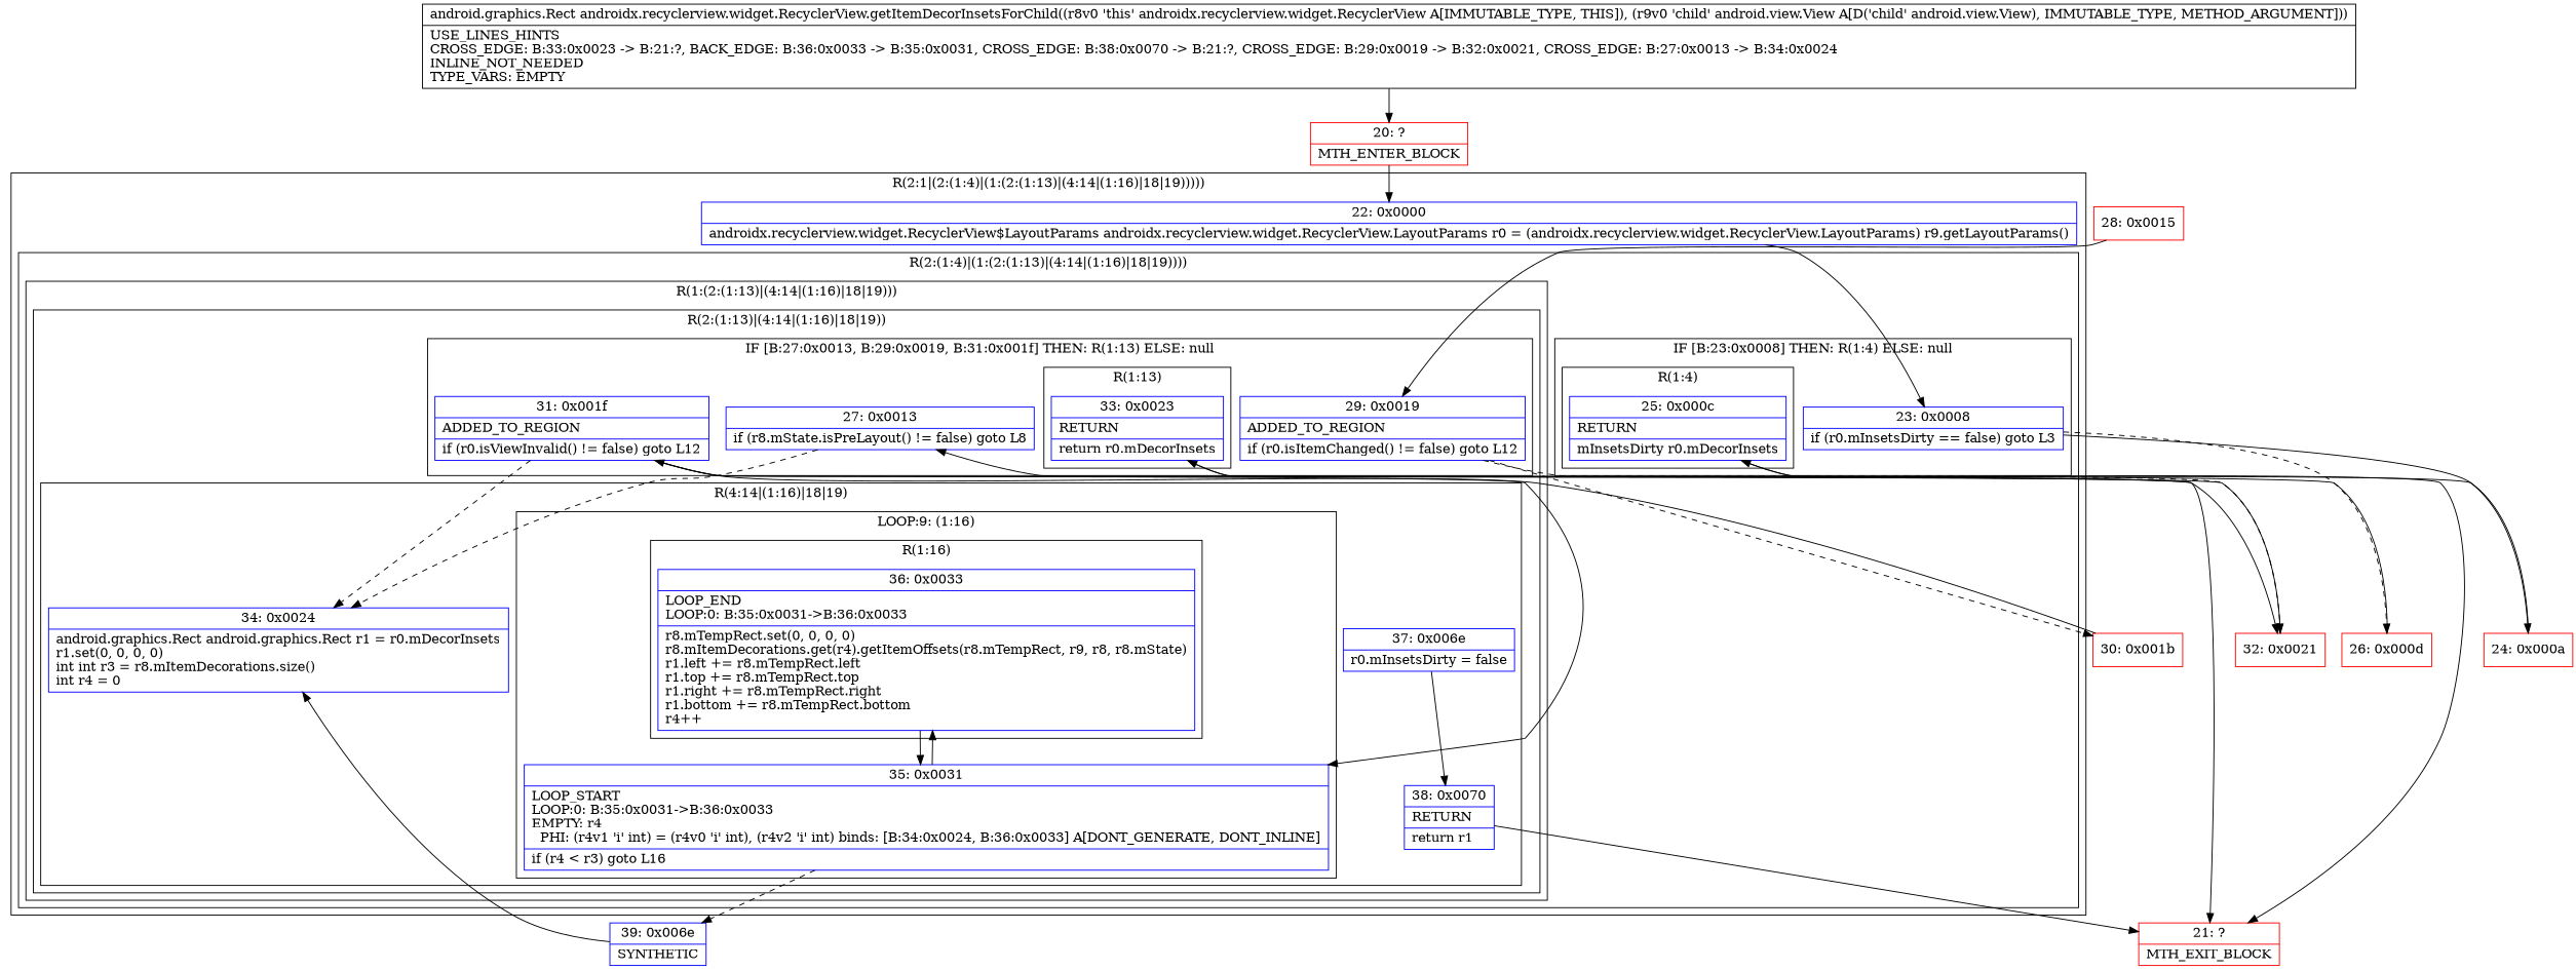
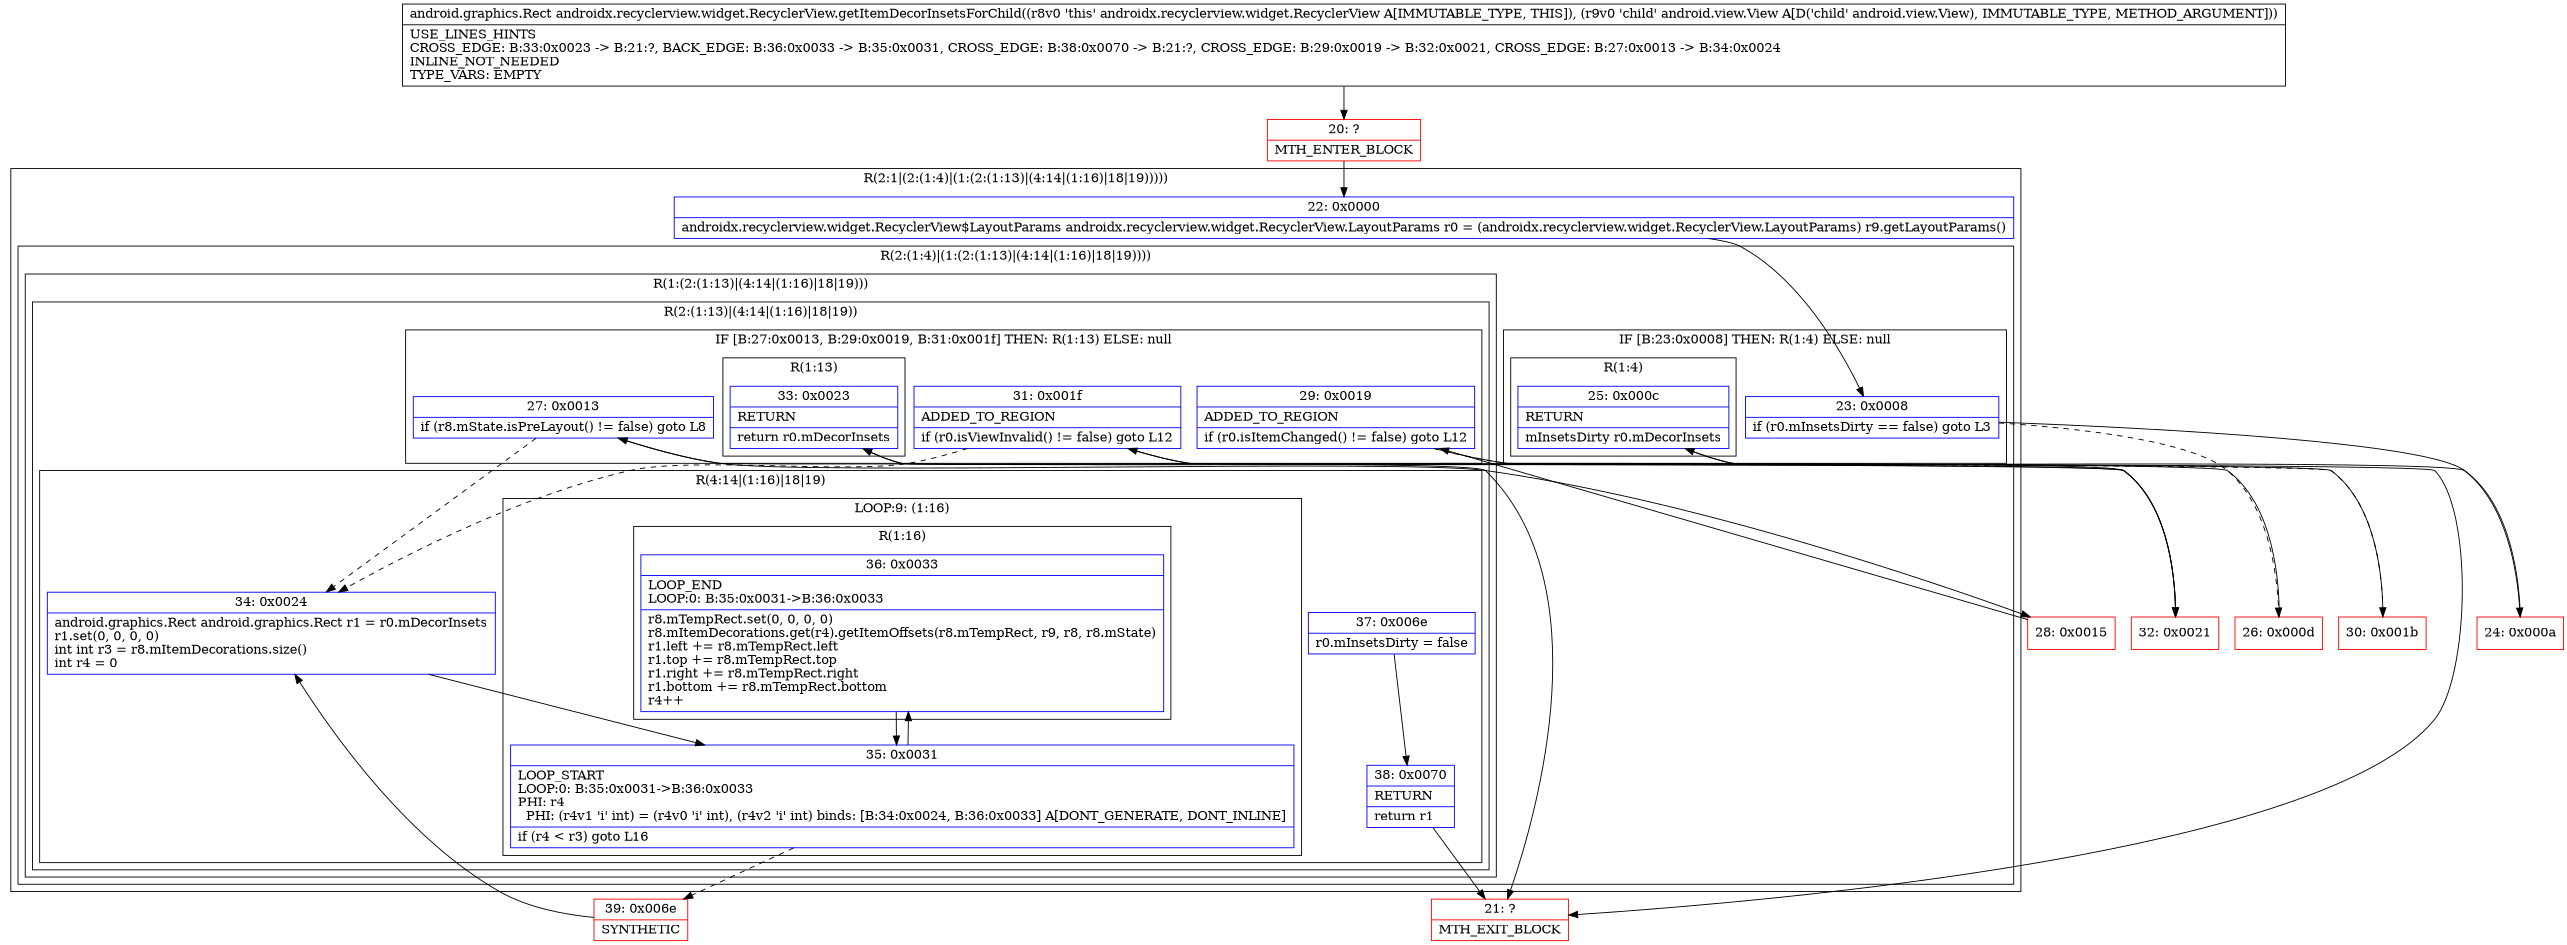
  digraph {
    node [color=blue shape=record]
    n1 [label="{25\:\ 0x000c|RETURN\l|mInsetsDirty r0.mDecorInsets\l}"]
    n2 [label="{23\:\ 0x0008|if (r0.mInsetsDirty == false) goto L3\l}"]
    n3 [label="{33\:\ 0x0023|RETURN\l|return r0.mDecorInsets\l}"]
    n4 [label="{27\:\ 0x0013|if (r8.mState.isPreLayout() != false) goto L8\l}"]
    n5 [label="{29\:\ 0x0019|ADDED_TO_REGION\l|if (r0.isItemChanged() != false) goto L12\l}"]
    n6 [label="{31\:\ 0x001f|ADDED_TO_REGION\l|if (r0.isViewInvalid() != false) goto L12\l}"]
    n7 [label="{36\:\ 0x0033|LOOP_END\lLOOP:0: B:35:0x0031\-\>B:36:0x0033\l|r8.mTempRect.set(0, 0, 0, 0)\lr8.mItemDecorations.get(r4).getItemOffsets(r8.mTempRect, r9, r8, r8.mState)\lr1.left += r8.mTempRect.left\lr1.top += r8.mTempRect.top\lr1.right += r8.mTempRect.right\lr1.bottom += r8.mTempRect.bottom\lr4++\l}"]
-   n8 [label="{35\:\ 0x0031|LOOP_START\lLOOP:0: B:35:0x0031\-\>B:36:0x0033\lEMPTY: r4 \l  PHI: (r4v1 'i' int) = (r4v0 'i' int), (r4v2 'i' int) binds: [B:34:0x0024, B:36:0x0033] A[DONT_GENERATE, DONT_INLINE]\l|if (r4 \< r3) goto L16\l}"]
+   n8 [label="{35\:\ 0x0031|LOOP_START\lLOOP:0: B:35:0x0031\-\>B:36:0x0033\lPHI: r4 \l  PHI: (r4v1 'i' int) = (r4v0 'i' int), (r4v2 'i' int) binds: [B:34:0x0024, B:36:0x0033] A[DONT_GENERATE, DONT_INLINE]\l|if (r4 \< r3) goto L16\l}"]
    n9 [label="{34\:\ 0x0024|android.graphics.Rect android.graphics.Rect r1 = r0.mDecorInsets\lr1.set(0, 0, 0, 0)\lint int r3 = r8.mItemDecorations.size()\lint r4 = 0\l}"]
    n10 [label="{37\:\ 0x006e|r0.mInsetsDirty = false\l}"]
    n11 [label="{38\:\ 0x0070|RETURN\l|return r1\l}"]
    n12 [label="{22\:\ 0x0000|androidx.recyclerview.widget.RecyclerView$LayoutParams androidx.recyclerview.widget.RecyclerView.LayoutParams r0 = (androidx.recyclerview.widget.RecyclerView.LayoutParams) r9.getLayoutParams()\l}"]
    n13 [color=red label="{21\:\ ?|MTH_EXIT_BLOCK\l}"]
    n14 [color=red label="{24\:\ 0x000a}"]
    n15 [color=red label="{26\:\ 0x000d}"]
    n16 [color=red label="{28\:\ 0x0015}"]
    n17 [color=red label="{30\:\ 0x001b}"]
    n18 [color=red label="{32\:\ 0x0021}"]
-   n19 [label="{39\:\ 0x006e|SYNTHETIC\l}"]
+   n19 [color=red label="{39\:\ 0x006e|SYNTHETIC\l}"]
    n20 [color=red label="{20\:\ ?|MTH_ENTER_BLOCK\l}"]
    n21 [label="{android.graphics.Rect androidx.recyclerview.widget.RecyclerView.getItemDecorInsetsForChild((r8v0 'this' androidx.recyclerview.widget.RecyclerView A[IMMUTABLE_TYPE, THIS]), (r9v0 'child' android.view.View A[D('child' android.view.View), IMMUTABLE_TYPE, METHOD_ARGUMENT]))  | USE_LINES_HINTS\lCROSS_EDGE: B:33:0x0023 \-\> B:21:?, BACK_EDGE: B:36:0x0033 \-\> B:35:0x0031, CROSS_EDGE: B:38:0x0070 \-\> B:21:?, CROSS_EDGE: B:29:0x0019 \-\> B:32:0x0021, CROSS_EDGE: B:27:0x0013 \-\> B:34:0x0024\lINLINE_NOT_NEEDED\lTYPE_VARS: EMPTY\l}" color=""]
    subgraph cluster_1 {
      label="R(2:1|(2:(1:4)|(1:(2:(1:13)|(4:14|(1:16)|18|19)))))"
      n12
      subgraph cluster_2 {
        label="R(2:(1:4)|(1:(2:(1:13)|(4:14|(1:16)|18|19))))"
        subgraph cluster_3 {
          label="IF [B:23:0x0008] THEN: R(1:4) ELSE: null"
          n2
          subgraph cluster_4 {
            label="R(1:4)"
            n1
          }
        }
        subgraph cluster_5 {
          label="R(1:(2:(1:13)|(4:14|(1:16)|18|19)))"
          subgraph cluster_6 {
            label="R(2:(1:13)|(4:14|(1:16)|18|19))"
            subgraph cluster_7 {
              label="IF [B:27:0x0013, B:29:0x0019, B:31:0x001f] THEN: R(1:13) ELSE: null"
              n4
              n5
              n6
              subgraph cluster_8 {
                label="R(1:13)"
                n3
              }
            }
            subgraph cluster_9 {
              label="R(4:14|(1:16)|18|19)"
              n9
              n10
              n11
              subgraph cluster_10 {
                label="LOOP:9: (1:16)"
                n8
                subgraph cluster_11 {
                  label="R(1:16)"
                  n7
                }
              }
            }
          }
        }
      }
    }
    n1 -> n13
    n2 -> n14
    n2 -> n15 [style=dashed]
    n3 -> n13
    n4 -> n9 [style=dashed]
+   n4 -> n16
    n5 -> n17 [style=dashed]
-   n5 -> n18 [style=dashed]
+   n5 -> n18
    n6 -> n9 [style=dashed]
    n6 -> n18
    n7 -> n8
    n8 -> n7
    n8 -> n19 [style=dashed]
-   n6 -> n8
+   n9 -> n8
    n10 -> n11
    n11 -> n13
    n12 -> n2
    n14 -> n1
    n15 -> n4
    n16 -> n5
    n17 -> n6
    n18 -> n3
    n19 -> n9
    n20 -> n12
    n21 -> n20
  }
